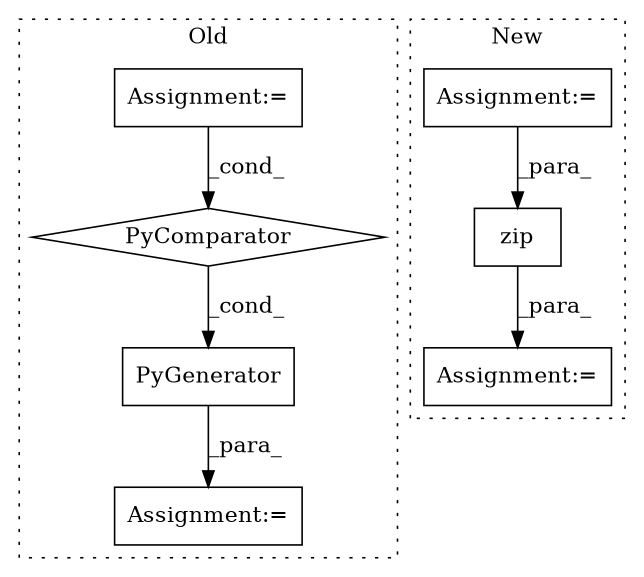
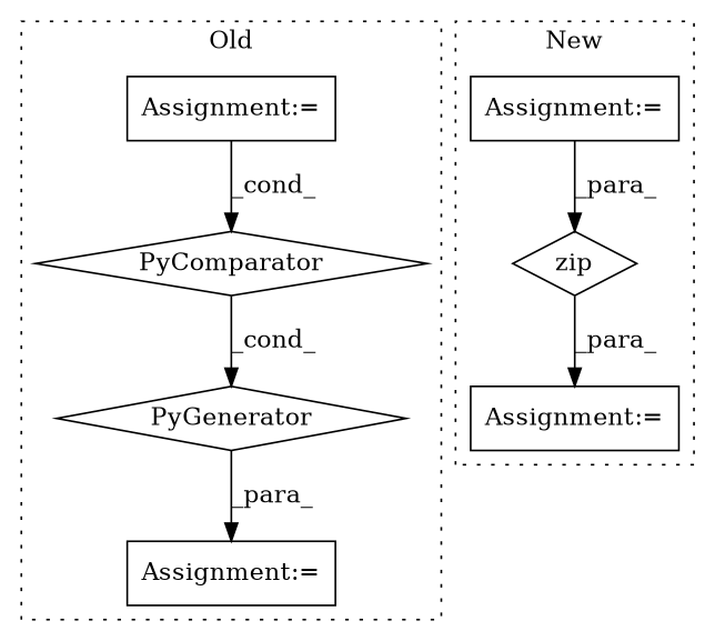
  digraph {
    node [a=7 l=1 shape=box]
-   n1 [a=107 l=149 label=PyGenerator s=13543]
+   n1 [a=107 l=149 label=PyGenerator s=13543 shape=diamond]
    n2 [label="Assignment:=" s=13354]
    n3 [a=113 l=28 label=PyComparator s=13658 shape=diamond]
    n4 [label="Assignment:=" s=13524]
-   n5 [a=32 l="4,1" label=zip s="15065,15097"]
+   n5 [a=32 l="4,1" label=zip s="15065,15097" shape=diamond]
    n6 [label="Assignment:=" s=15121]
    n7 [label="Assignment:=" s=14783]
    subgraph cluster_1 {
      label=Old
      style=dotted
      n1
      n2
      n3
      n4
    }
    subgraph cluster_2 {
      label=New
      style=dotted
      n5
      n6
      n7
    }
    n1 -> n4 [label=_para_]
    n2 -> n3 [label=_cond_]
    n3 -> n1 [label=_cond_]
    n5 -> n6 [label=_para_]
    n7 -> n5 [label=_para_]
  }
